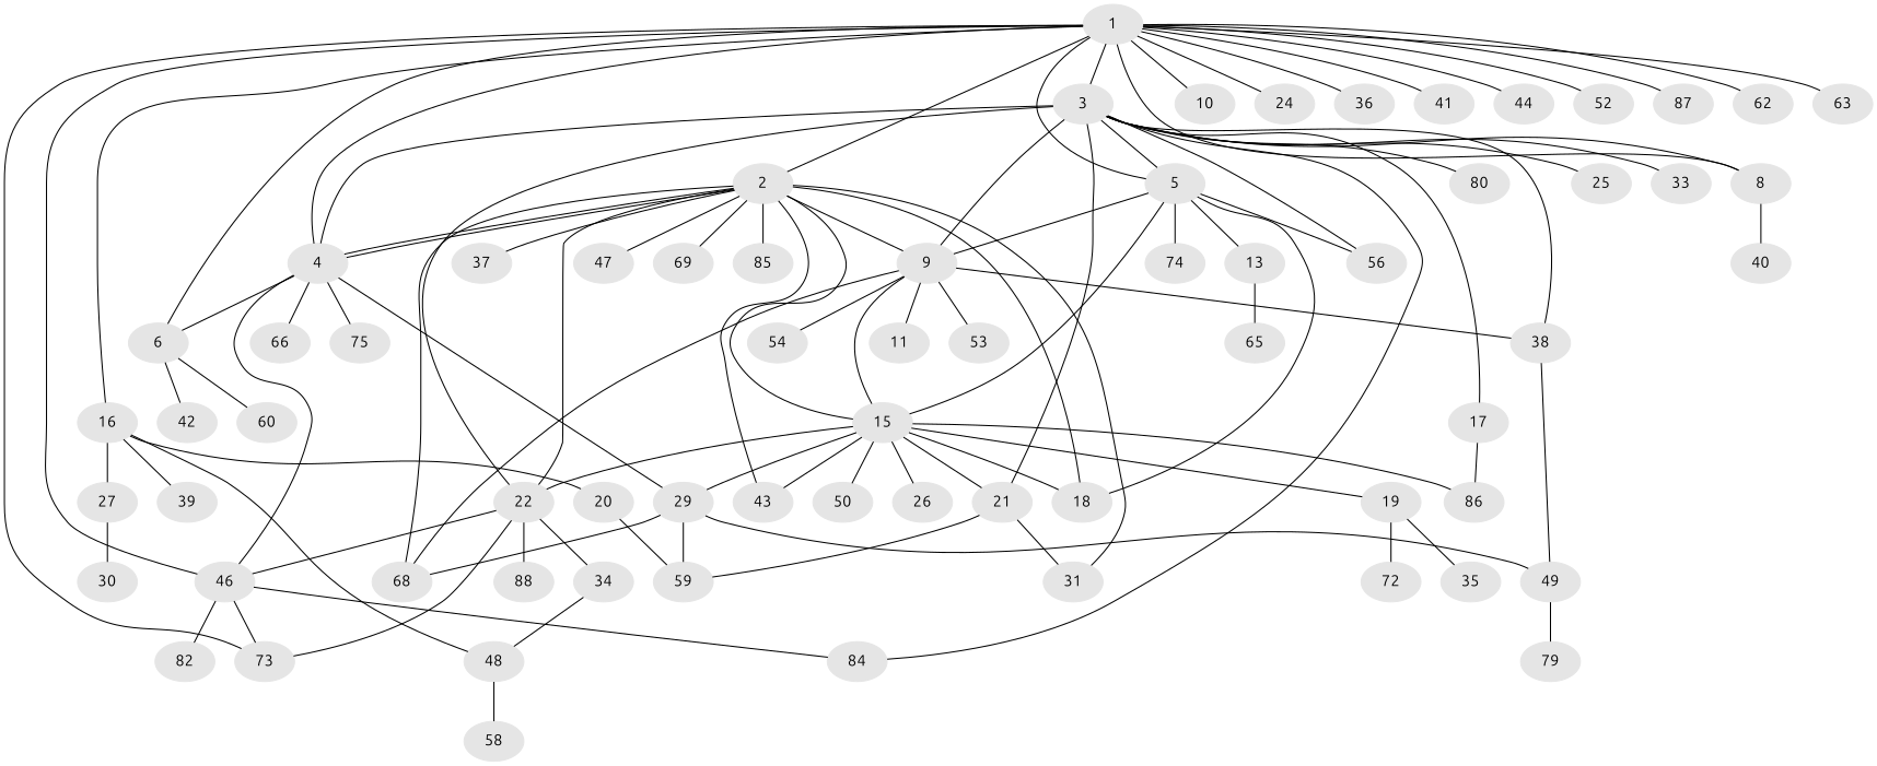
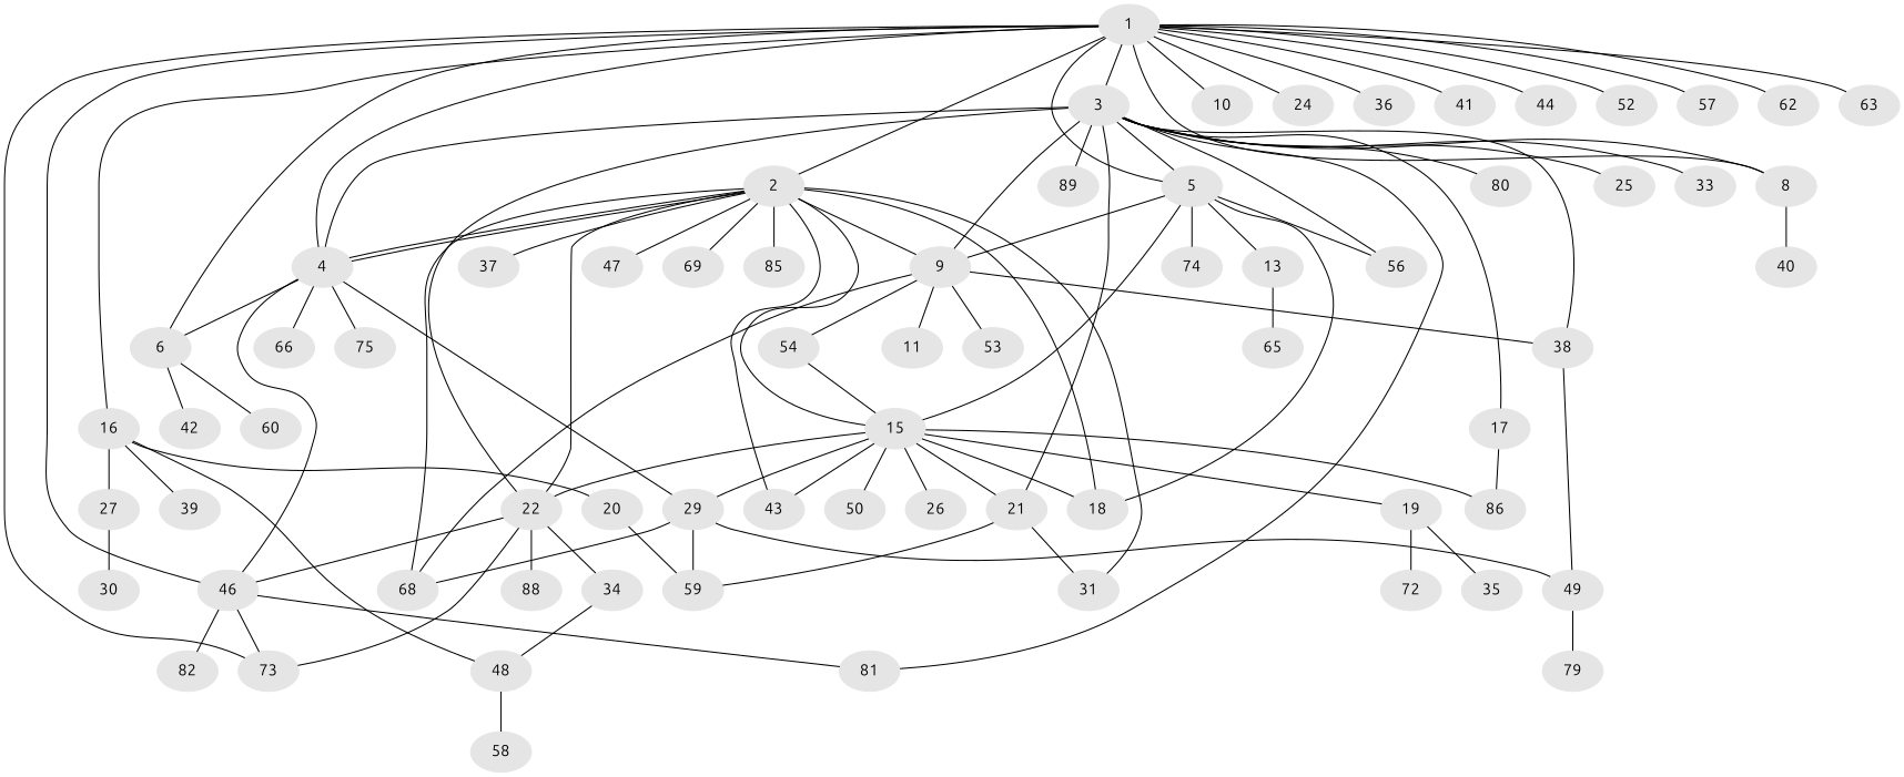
  graph {
    fontname=Ubuntu
    node [color=gray90 fontname=Ubuntu style=filled]
    edge [fontname=Ubuntu]
    1 [super="+7"]
    2 [super="+12"]
    3 [super="+87"]
    4 [super="+84"]
    5 [super="+61"]
    6 [super="+14"]
    8
    10
    16 [super="+23"]
    24
    36
    41
    44
    46 [super="+77"]
    52
-   57 [label=87]
+   57
    62
    63
    73
    9 [super="+71"]
    15 [super="+45"]
    18
    22 [super="+28"]
    31
    37
    43
    47
    68 [super="+78"]
    69
    85
    80
    17 [super="+55"]
    21 [super="+67"]
    25
    33
    38 [super="+70"]
    56
-   81 [label=84]
+   81
+   89
    29
    66
    75
    13
    74
    42
    60
    40
    11
    53
    54
    20 [super="+32"]
    27
    39
    48 [super="+83"]
    82
    19 [super="+51"]
    26
    50
    86
    34 [super="+76"]
    88
    59
    49 [super="+64"]
    65
    35
    72
    30
    58
    79
    1 -- 2 [weight=2]
    1 -- 3
    1 -- 4
    1 -- 5
    1 -- 6 [weight=2]
    1 -- 8
    1 -- 10
    1 -- 16
    1 -- 24
    1 -- 36
    1 -- 41
    1 -- 44
    1 -- 46
    1 -- 52
    1 -- 57
    1 -- 62
    1 -- 63
    1 -- 73
    2 -- 4
    2 -- 4
    2 -- 9
    2 -- 15
    2 -- 18
    2 -- 22
    2 -- 31
    2 -- 37
    2 -- 43
    2 -- 47
    2 -- 68
    2 -- 69
    2 -- 85
    3 -- 4
    3 -- 5
    3 -- 8
    3 -- 9
    3 -- 22
    3 -- 80
    3 -- 17
    3 -- 21
    3 -- 25
    3 -- 33
    3 -- 38
    3 -- 56
    3 -- 81
+   3 -- 89
    4 -- 6
    4 -- 46
    4 -- 29
    4 -- 66
    4 -- 75
    5 -- 9
    5 -- 15
    5 -- 18
    5 -- 56
    5 -- 13
    5 -- 74
    6 -- 42
    6 -- 60
    8 -- 40
    16 -- 20
    16 -- 27
    16 -- 39
    16 -- 48
    46 -- 73
    46 -- 81
    46 -- 82
-   9 -- 15
+   54 -- 15
    9 -- 68
    9 -- 38
    9 -- 11
    9 -- 53
    9 -- 54
    15 -- 18
    15 -- 22
    15 -- 43
    15 -- 21 [weight=2]
    15 -- 29
    15 -- 19
    15 -- 26
    15 -- 50
    15 -- 86
    22 -- 46
    22 -- 73
    22 -- 34
    22 -- 88
    17 -- 86
    21 -- 31
    21 -- 59
    38 -- 49
    29 -- 68
    29 -- 59
    29 -- 49
    13 -- 65
    20 -- 59
    27 -- 30
    48 -- 58
    19 -- 35
    19 -- 72
    34 -- 48
    49 -- 79
  }
